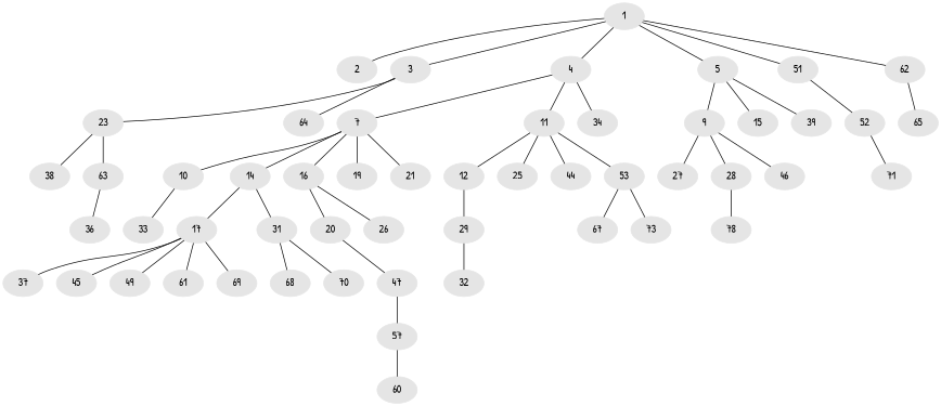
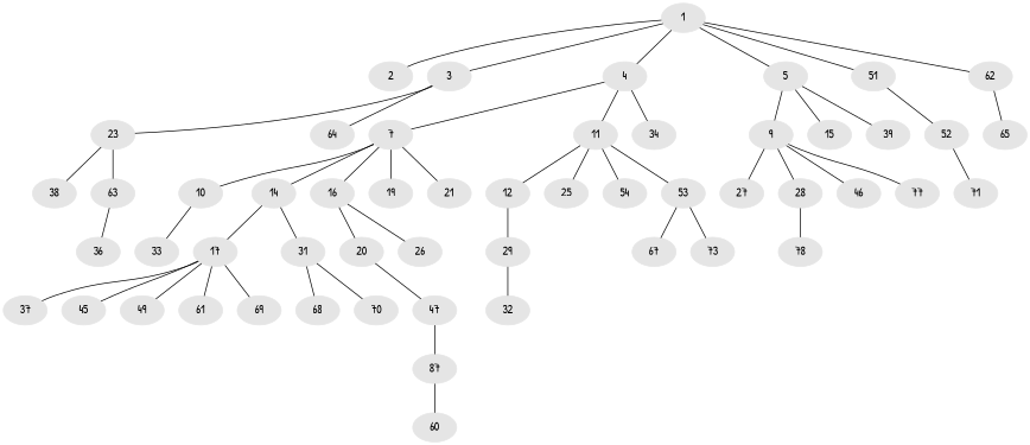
  graph {
    fontname="Patrick Hand"
    node [color=gray90 fontname="Patrick Hand" style=filled]
    edge [fontname="Patrick Hand"]
    1 [super="+6"]
    2
    3 [super="+41"]
    4 [super="+72"]
    5 [super="+35"]
    51 [super="+55"]
    62
    23 [super="+42"]
    n9 [label=64]
    7 [super="+8"]
    11 [super="+13"]
    34
    9 [super="+30"]
    15 [super="+18"]
    39
    52
    65 [super="+66"]
    36 [super="+56"]
    38 [super="+58"]
    63
    10
    14
    16 [super="+24"]
    19
    21
    12 [super="+48"]
    25
-   44
+   44 [label=54]
    53 [super="+59"]
    27 [super="+75"]
    28 [super="+50"]
    46
+   77 [super="+80"]
    33
    17 [super="+76"]
    31 [super="+40"]
    20 [super="+22"]
    26
    78
    29
    67
    73
    32 [super="+43"]
    37 [super="+79"]
    45
    49
    61
    69
    68 [super="+74"]
    70
    47
-   57 [super="+64"]
+   57 [super="+64" label=87]
    60
    71
    1 -- 2
    1 -- 3
    1 -- 4
    1 -- 5
    1 -- 51
    1 -- 62
    3 -- 23
    3 -- n9
    4 -- 7
    4 -- 11
    4 -- 34
    5 -- 9
    5 -- 15
    5 -- 39
    51 -- 52
    62 -- 65
    23 -- 38
    23 -- 63
    7 -- 10
    7 -- 14
    7 -- 16
    7 -- 19
    7 -- 21
    11 -- 12
    11 -- 25
    11 -- 44
    11 -- 53
    9 -- 27
    9 -- 28
    9 -- 46
+   9 -- 77
    52 -- 71
    63 -- 36
    10 -- 33
    14 -- 17
    14 -- 31
    16 -- 20
    16 -- 26
    12 -- 29
    53 -- 67
    53 -- 73
    28 -- 78
    17 -- 37
    17 -- 45
    17 -- 49
    17 -- 61
    17 -- 69
    31 -- 68
    31 -- 70
    20 -- 47
    29 -- 32
    47 -- 57
    57 -- 60
  }
